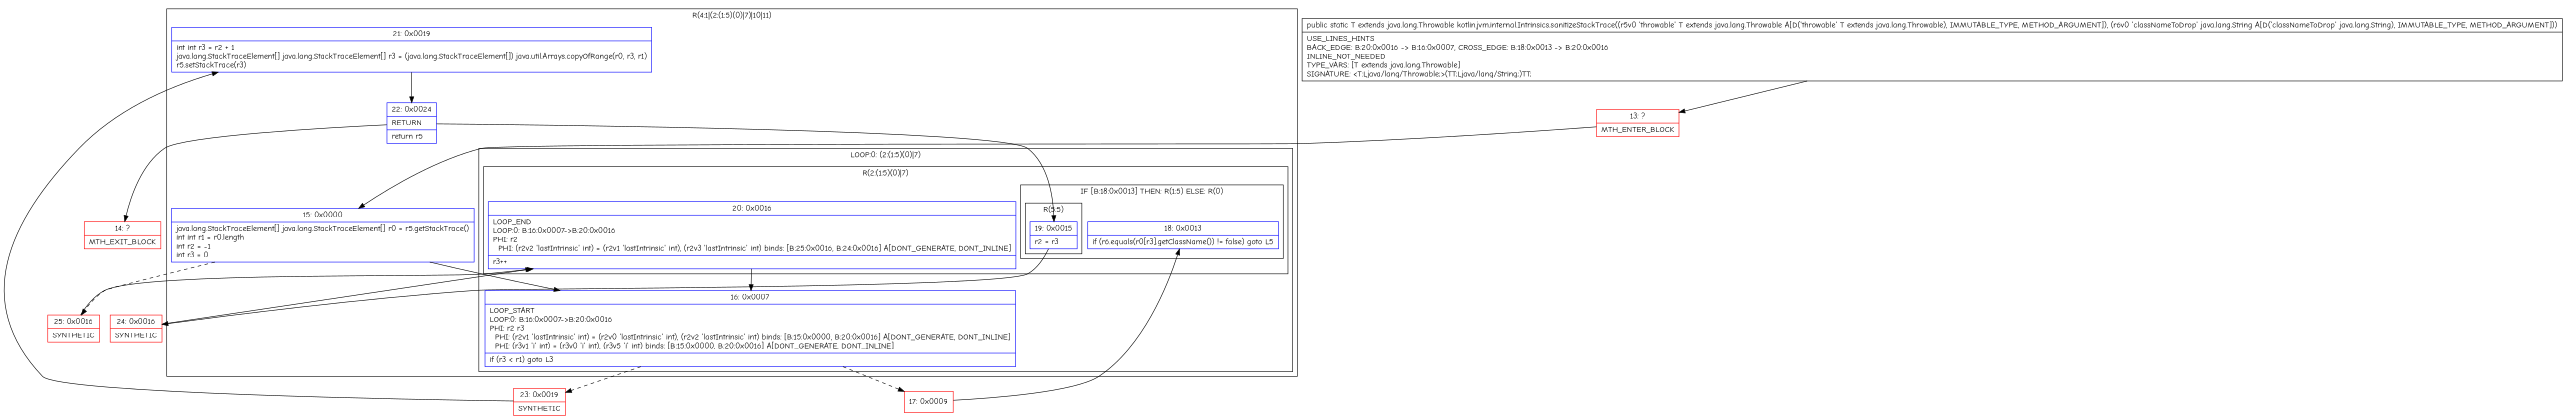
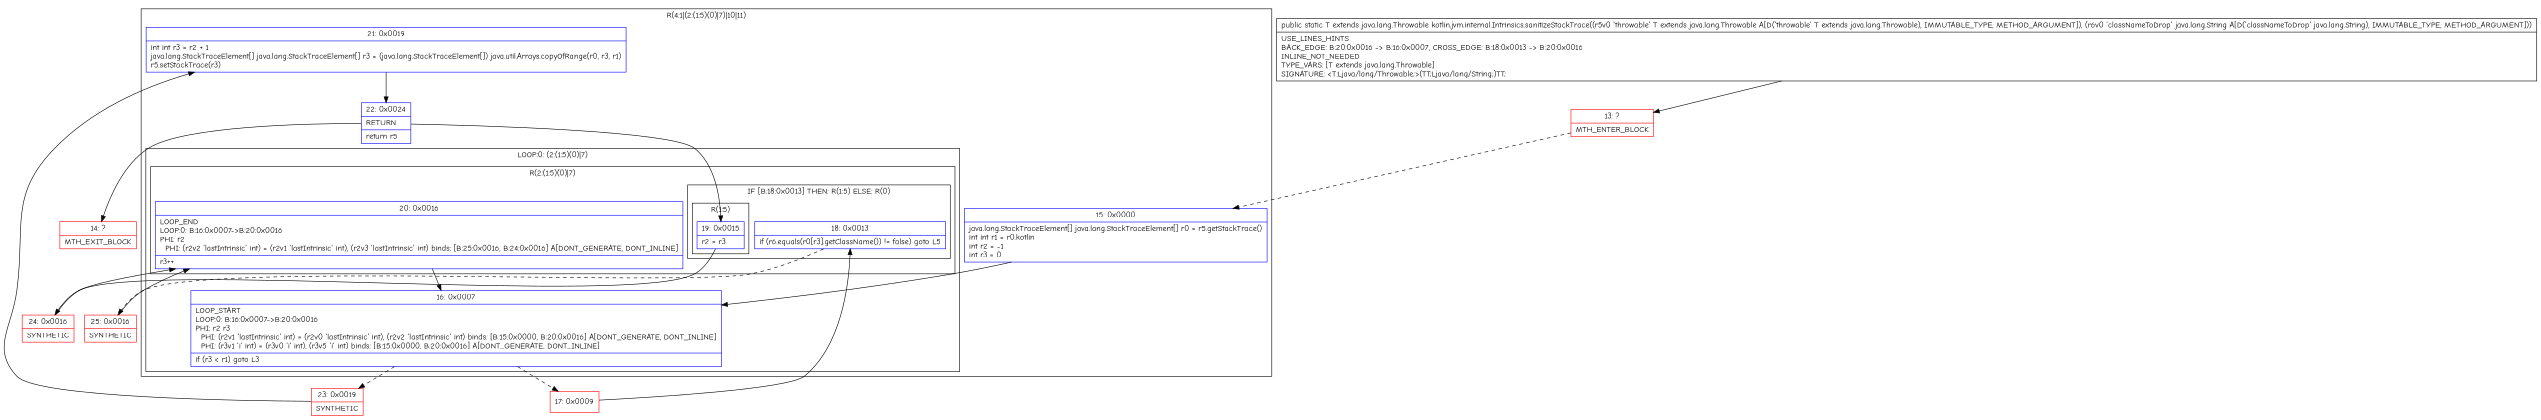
  digraph {
    fontname="Comic Neue"
    node [color=blue fontname="Comic Neue" shape=record]
    edge [fontname="Comic Neue"]
    n1 [label="{19\:\ 0x0015|r2 = r3\l}"]
    n2 [label="{18\:\ 0x0013|if (r6.equals(r0[r3].getClassName()) != false) goto L5\l}"]
    n3 [label="{20\:\ 0x0016|LOOP_END\lLOOP:0: B:16:0x0007\-\>B:20:0x0016\lPHI: r2 \l  PHI: (r2v2 'lastIntrinsic' int) = (r2v1 'lastIntrinsic' int), (r2v3 'lastIntrinsic' int) binds: [B:25:0x0016, B:24:0x0016] A[DONT_GENERATE, DONT_INLINE]\l|r3++\l}"]
    n4 [label="{16\:\ 0x0007|LOOP_START\lLOOP:0: B:16:0x0007\-\>B:20:0x0016\lPHI: r2 r3 \l  PHI: (r2v1 'lastIntrinsic' int) = (r2v0 'lastIntrinsic' int), (r2v2 'lastIntrinsic' int) binds: [B:15:0x0000, B:20:0x0016] A[DONT_GENERATE, DONT_INLINE]\l  PHI: (r3v1 'i' int) = (r3v0 'i' int), (r3v5 'i' int) binds: [B:15:0x0000, B:20:0x0016] A[DONT_GENERATE, DONT_INLINE]\l|if (r3 \< r1) goto L3\l}"]
-   n5 [label="{15\:\ 0x0000|java.lang.StackTraceElement[] java.lang.StackTraceElement[] r0 = r5.getStackTrace()\lint int r1 = r0.length\lint r2 = \-1\lint r3 = 0\l}"]
+   n5 [label="{15\:\ 0x0000|java.lang.StackTraceElement[] java.lang.StackTraceElement[] r0 = r5.getStackTrace()\lint int r1 = r0.kotlin\lint r2 = \-1\lint r3 = 0\l}"]
    n6 [label="{21\:\ 0x0019|int int r3 = r2 + 1\ljava.lang.StackTraceElement[] java.lang.StackTraceElement[] r3 = (java.lang.StackTraceElement[]) java.util.Arrays.copyOfRange(r0, r3, r1)\lr5.setStackTrace(r3)\l}"]
    n7 [label="{22\:\ 0x0024|RETURN\l|return r5\l}"]
    n8 [color=red label="{24\:\ 0x0016|SYNTHETIC\l}"]
    n9 [color=red label="{25\:\ 0x0016|SYNTHETIC\l}"]
    n10 [color=red label="{17\:\ 0x0009}"]
    n11 [color=red label="{23\:\ 0x0019|SYNTHETIC\l}"]
    n12 [color=red label="{14\:\ ?|MTH_EXIT_BLOCK\l}"]
    n13 [color=red label="{13\:\ ?|MTH_ENTER_BLOCK\l}"]
    n14 [label="{public static T extends java.lang.Throwable kotlin.jvm.internal.Intrinsics.sanitizeStackTrace((r5v0 'throwable' T extends java.lang.Throwable A[D('throwable' T extends java.lang.Throwable), IMMUTABLE_TYPE, METHOD_ARGUMENT]), (r6v0 'classNameToDrop' java.lang.String A[D('classNameToDrop' java.lang.String), IMMUTABLE_TYPE, METHOD_ARGUMENT]))  | USE_LINES_HINTS\lBACK_EDGE: B:20:0x0016 \-\> B:16:0x0007, CROSS_EDGE: B:18:0x0013 \-\> B:20:0x0016\lINLINE_NOT_NEEDED\lTYPE_VARS: [T extends java.lang.Throwable]\lSIGNATURE: \<T:Ljava\/lang\/Throwable;\>(TT;Ljava\/lang\/String;)TT;\l}" color=""]
    subgraph cluster_1 {
      label="R(4:1|(2:(1:5)(0)|7)|10|11)"
      n5
      n6
      n7
      subgraph cluster_2 {
        label="LOOP:0: (2:(1:5)(0)|7)"
        n4
        subgraph cluster_3 {
          label="R(2:(1:5)(0)|7)"
          n3
          subgraph cluster_4 {
            label="IF [B:18:0x0013] THEN: R(1:5) ELSE: R(0)"
            n2
            subgraph cluster_5 {
-             label="R(5:5)"
+             label="R(1:5)"
              n1
            }
            subgraph cluster_6 {
              label="R(0)"
            }
          }
        }
      }
    }
    n1 -> n8
-   n5 -> n9 [style=dashed]
+   n2 -> n9 [style=dashed]
    n3 -> n4
    n4 -> n10 [style=dashed]
    n4 -> n11 [style=dashed]
    n5 -> n4
    n6 -> n7
    n7 -> n1
    n7 -> n12
    n8 -> n3
    n9 -> n3
    n10 -> n2
    n11 -> n6
-   n13 -> n5
+   n13 -> n5 [style=dashed]
    n14 -> n13
  }
